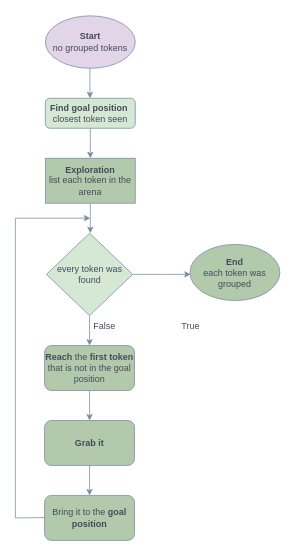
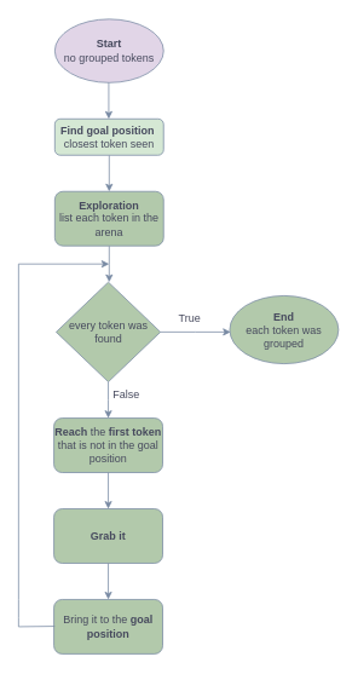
  <mxCell id="0" />
  <mxCell id="1" parent="0" />
  <mxCell id="2" value="" style="edgeStyle=orthogonalEdgeStyle;rounded=0;orthogonalLoop=1;jettySize=auto;html=1;entryX=0.5;entryY=0;entryDx=0;entryDy=0;labelBackgroundColor=none;strokeColor=#788AA3;fontColor=default;" edge="1" parent="1" source="3" target="7"><mxGeometry relative="1" as="geometry"><mxPoint x="120" y="220" as="targetPoint" /></mxGeometry></mxCell>
  <mxCell id="3" value="&lt;b&gt;Find goal position&lt;/b&gt;&amp;nbsp;&lt;br&gt;closest token seen" style="rounded=1;whiteSpace=wrap;html=1;fontSize=12;glass=0;strokeWidth=1;shadow=0;labelBackgroundColor=none;fillColor=#d5e8d4;strokeColor=#788AA3;fontColor=#46495D;" parent="1" vertex="1"><mxGeometry x="60" y="130" width="120" height="40" as="geometry" /></mxCell>
  <mxCell id="4" value="&lt;b&gt;Start&lt;/b&gt;&lt;br&gt;no grouped tokens" style="ellipse;whiteSpace=wrap;html=1;labelBackgroundColor=none;fillColor=#e1d5e7;strokeColor=#788AA3;fontColor=#46495D;" vertex="1" parent="1"><mxGeometry x="60" y="20" width="120" height="70" as="geometry" /></mxCell>
  <mxCell id="5" value="" style="endArrow=classic;html=1;rounded=0;labelBackgroundColor=none;strokeColor=#788AA3;fontColor=default;" edge="1" parent="1"><mxGeometry width="50" height="50" relative="1" as="geometry"><mxPoint x="119.5" y="90" as="sourcePoint" /><mxPoint x="119.5" y="130" as="targetPoint" /></mxGeometry></mxCell>
  <mxCell id="6" value="" style="edgeStyle=orthogonalEdgeStyle;rounded=0;orthogonalLoop=1;jettySize=auto;html=1;labelBackgroundColor=none;strokeColor=#788AA3;fontColor=default;" edge="1" parent="1" source="7"><mxGeometry relative="1" as="geometry"><mxPoint x="120" y="310" as="targetPoint" /></mxGeometry></mxCell>
- <mxCell id="7" value="&lt;b&gt;Exploration&lt;/b&gt;&lt;br&gt;list each token in the arena" style="whiteSpace=wrap;html=1;labelBackgroundColor=none;fillColor=#B2C9AB;strokeColor=#788AA3;fontColor=#46495D;rounded=0;" vertex="1" parent="1"><mxGeometry x="60" y="210" width="120" height="60" as="geometry" /></mxCell>
+ <mxCell id="7" value="&lt;b&gt;Exploration&lt;/b&gt;&lt;br&gt;list each token in the arena" style="rounded=1;whiteSpace=wrap;html=1;labelBackgroundColor=none;fillColor=#B2C9AB;strokeColor=#788AA3;fontColor=#46495D;" vertex="1" parent="1"><mxGeometry x="60" y="210" width="120" height="60" as="geometry" /></mxCell>
  <mxCell id="8" value="" style="edgeStyle=orthogonalEdgeStyle;rounded=0;orthogonalLoop=1;jettySize=auto;html=1;labelBackgroundColor=none;strokeColor=#788AA3;fontColor=default;" edge="1" parent="1" source="10"><mxGeometry relative="1" as="geometry"><mxPoint x="254" y="365" as="targetPoint" /></mxGeometry></mxCell>
  <mxCell id="9" value="" style="edgeStyle=orthogonalEdgeStyle;rounded=0;orthogonalLoop=1;jettySize=auto;html=1;labelBackgroundColor=none;strokeColor=#788AA3;fontColor=default;" edge="1" parent="1" source="10"><mxGeometry relative="1" as="geometry"><mxPoint x="119" y="460" as="targetPoint" /></mxGeometry></mxCell>
- <mxCell id="10" value="every token was found" style="rhombus;whiteSpace=wrap;html=1;labelBackgroundColor=none;fillColor=#d5e8d4;strokeColor=#788AA3;fontColor=#46495D;" vertex="1" parent="1"><mxGeometry x="61.5" y="310" width="115" height="110" as="geometry" /></mxCell>
- <mxCell id="11" value="True" style="text;html=1;strokeColor=none;fillColor=none;align=center;verticalAlign=middle;whiteSpace=wrap;rounded=0;labelBackgroundColor=none;fontColor=#46495D;" vertex="1" parent="1"><mxGeometry x="224" y="420" width="60" height="30" as="geometry" /></mxCell>
+ <mxCell id="10" value="every token was found" style="rhombus;whiteSpace=wrap;html=1;labelBackgroundColor=none;fillColor=#B2C9AB;strokeColor=#788AA3;fontColor=#46495D;" vertex="1" parent="1"><mxGeometry x="61.5" y="310" width="115" height="110" as="geometry" /></mxCell>
+ <mxCell id="11" value="True" style="text;html=1;strokeColor=none;fillColor=none;align=center;verticalAlign=middle;whiteSpace=wrap;rounded=0;labelBackgroundColor=none;fontColor=#46495D;" vertex="1" parent="1"><mxGeometry x="179" y="335" width="60" height="30" as="geometry" /></mxCell>
  <mxCell id="12" value="False" style="text;html=1;strokeColor=none;fillColor=none;align=center;verticalAlign=middle;whiteSpace=wrap;rounded=0;labelBackgroundColor=none;fontColor=#46495D;" vertex="1" parent="1"><mxGeometry x="109" y="420" width="60" height="30" as="geometry" /></mxCell>
  <mxCell id="13" value="" style="edgeStyle=orthogonalEdgeStyle;rounded=0;orthogonalLoop=1;jettySize=auto;html=1;labelBackgroundColor=none;strokeColor=#788AA3;fontColor=default;" edge="1" parent="1" source="14" target="16"><mxGeometry relative="1" as="geometry" /></mxCell>
  <mxCell id="14" value="&lt;b&gt;Reach &lt;/b&gt;the &lt;b&gt;first token &lt;/b&gt;that is not in the goal position" style="rounded=1;whiteSpace=wrap;html=1;labelBackgroundColor=none;fillColor=#B2C9AB;strokeColor=#788AA3;fontColor=#46495D;" vertex="1" parent="1"><mxGeometry x="59" y="460" width="120" height="60" as="geometry" /></mxCell>
  <mxCell id="15" value="" style="edgeStyle=orthogonalEdgeStyle;rounded=0;orthogonalLoop=1;jettySize=auto;html=1;labelBackgroundColor=none;strokeColor=#788AA3;fontColor=default;" edge="1" parent="1" source="16" target="17"><mxGeometry relative="1" as="geometry" /></mxCell>
  <mxCell id="16" value="&lt;b&gt;Grab it&lt;/b&gt;" style="rounded=1;whiteSpace=wrap;html=1;labelBackgroundColor=none;fillColor=#B2C9AB;strokeColor=#788AA3;fontColor=#46495D;" vertex="1" parent="1"><mxGeometry x="59" y="560" width="120" height="60" as="geometry" /></mxCell>
  <mxCell id="17" value="Bring it to the &lt;b&gt;goal position&lt;/b&gt;" style="rounded=1;whiteSpace=wrap;html=1;labelBackgroundColor=none;fillColor=#B2C9AB;strokeColor=#788AA3;fontColor=#46495D;" vertex="1" parent="1"><mxGeometry x="59" y="660" width="120" height="60" as="geometry" /></mxCell>
  <mxCell id="18" value="" style="endArrow=classic;html=1;rounded=0;labelBackgroundColor=none;strokeColor=#788AA3;fontColor=default;" edge="1" parent="1"><mxGeometry width="50" height="50" relative="1" as="geometry"><mxPoint x="20" y="290" as="sourcePoint" /><mxPoint x="120" y="290" as="targetPoint" /></mxGeometry></mxCell>
  <mxCell id="19" value="" style="endArrow=none;html=1;rounded=0;labelBackgroundColor=none;strokeColor=#788AA3;fontColor=default;" edge="1" parent="1"><mxGeometry width="50" height="50" relative="1" as="geometry"><mxPoint x="20" y="690" as="sourcePoint" /><mxPoint x="60" y="689.5" as="targetPoint" /></mxGeometry></mxCell>
  <mxCell id="20" value="" style="endArrow=none;html=1;rounded=0;labelBackgroundColor=none;strokeColor=#788AA3;fontColor=default;" edge="1" parent="1"><mxGeometry width="50" height="50" relative="1" as="geometry"><mxPoint x="20" y="690" as="sourcePoint" /><mxPoint x="20" y="290" as="targetPoint" /><Array as="points"><mxPoint x="20" y="680" /><mxPoint x="20" y="660" /></Array></mxGeometry></mxCell>
  <mxCell id="21" value="&lt;b&gt;End&lt;/b&gt;&lt;br&gt;each token was grouped" style="ellipse;whiteSpace=wrap;html=1;strokeColor=#788AA3;fontColor=#46495D;fillColor=#B2C9AB;" vertex="1" parent="1"><mxGeometry x="253" y="325" width="120" height="75" as="geometry" /></mxCell>
